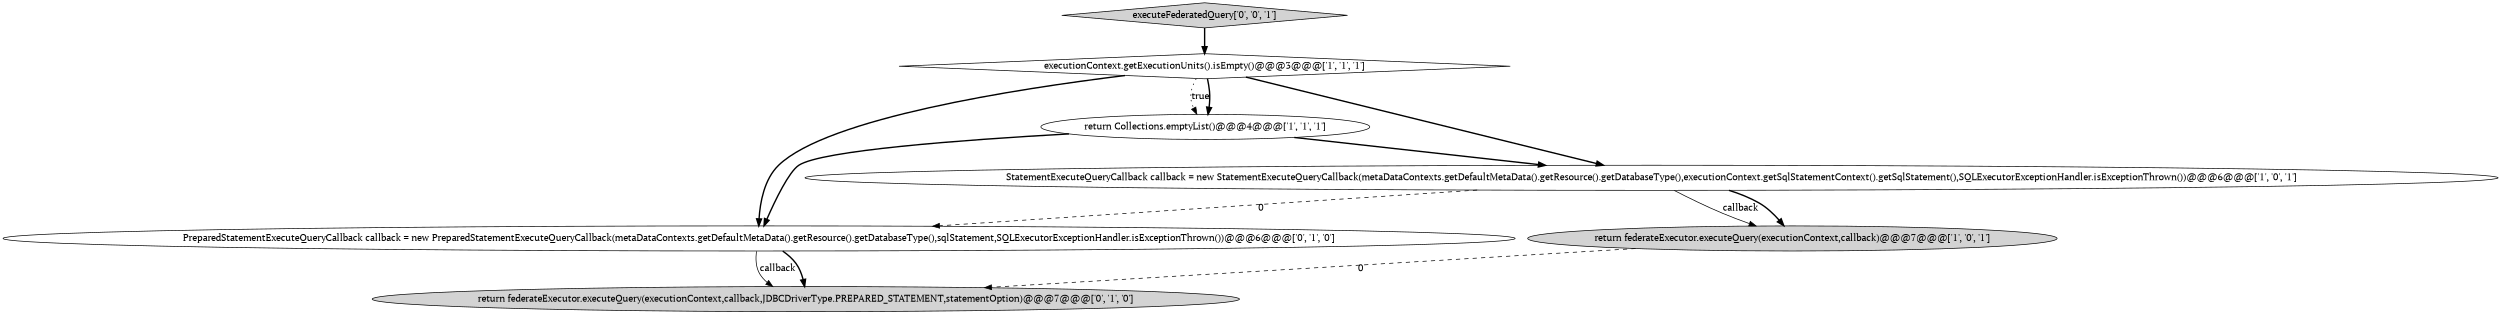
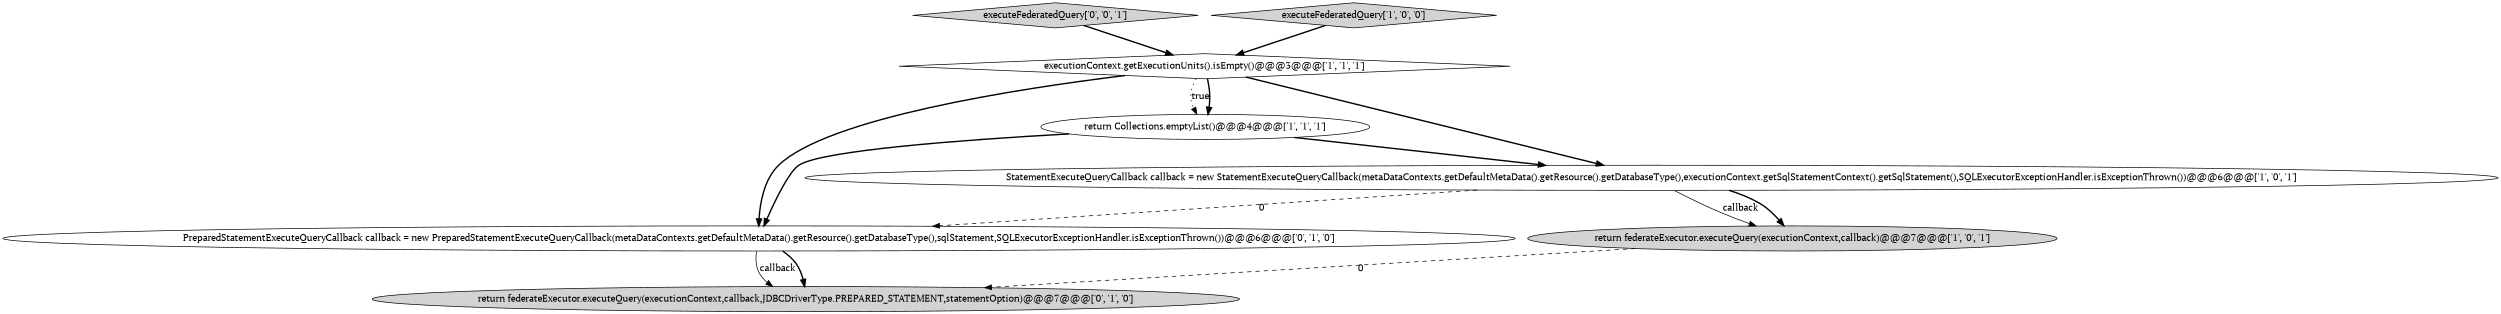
  digraph {
    fontname="PT Serif"
    node [fillcolor=white fontname="PT Serif" shape=ellipse style=filled]
    edge [fontname="PT Serif" style=bold]
    n1 [label="executionContext.getExecutionUnits().isEmpty()@@@3@@@['1', '1', '1']" shape=diamond]
    n2 [label="PreparedStatementExecuteQueryCallback callback = new PreparedStatementExecuteQueryCallback(metaDataContexts.getDefaultMetaData().getResource().getDatabaseType(),sqlStatement,SQLExecutorExceptionHandler.isExceptionThrown())@@@6@@@['0', '1', '0']"]
    n3 [label="return Collections.emptyList()@@@4@@@['1', '1', '1']"]
    n4 [label="StatementExecuteQueryCallback callback = new StatementExecuteQueryCallback(metaDataContexts.getDefaultMetaData().getResource().getDatabaseType(),executionContext.getSqlStatementContext().getSqlStatement(),SQLExecutorExceptionHandler.isExceptionThrown())@@@6@@@['1', '0', '1']"]
    n5 [fillcolor=lightgray label="return federateExecutor.executeQuery(executionContext,callback,JDBCDriverType.PREPARED_STATEMENT,statementOption)@@@7@@@['0', '1', '0']"]
    n6 [fillcolor=lightgray label="executeFederatedQuery['0', '0', '1']" shape=diamond]
    n7 [fillcolor=lightgray label="return federateExecutor.executeQuery(executionContext,callback)@@@7@@@['1', '0', '1']"]
+   n8 [fillcolor=lightgray label="executeFederatedQuery['1', '0', '0']" shape=diamond]
    n1 -> n2
    n1 -> n3 [label=true style=dotted]
    n1 -> n3
    n1 -> n4
    n2 -> n5 [label=callback style=solid]
    n2 -> n5
    n3 -> n2
    n3 -> n4
    n4 -> n2 [label=0 style=dashed]
    n4 -> n7 [label=callback style=solid]
    n4 -> n7
    n6 -> n1
    n7 -> n5 [label=0 style=dashed]
+   n8 -> n1
  }
